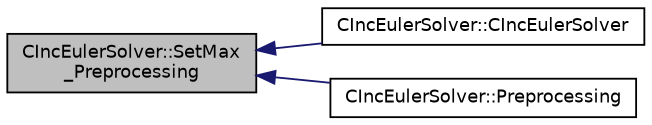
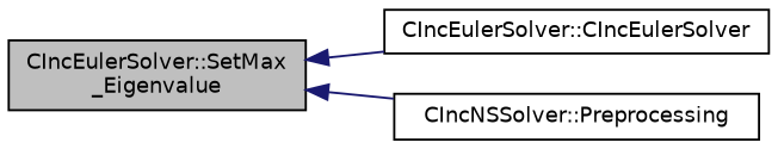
  digraph {
    rankdir=LR
    node [color=black fillcolor=white fontname=Helvetica fontsize=10 shape=record style=filled]
    edge [color=midnightblue dir=back fontname=Helvetica fontsize=10 labelfontname=Helvetica labelfontsize=10 style=solid]
-   n1 [fillcolor=grey75 fontcolor=black height=0.2 label="CIncEulerSolver::SetMax\l_Preprocessing" width=0.4]
+   n1 [fillcolor=grey75 fontcolor=black height=0.2 label="CIncEulerSolver::SetMax\l_Eigenvalue" width=0.4]
    n2 [height=0.2 label="CIncEulerSolver::CIncEulerSolver" width=0.4]
-   n3 [height=0.2 label="CIncEulerSolver::Preprocessing" width=0.4]
+   n3 [height=0.2 label="CIncNSSolver::Preprocessing" width=0.4]
    n1 -> n2
    n1 -> n3
  }
